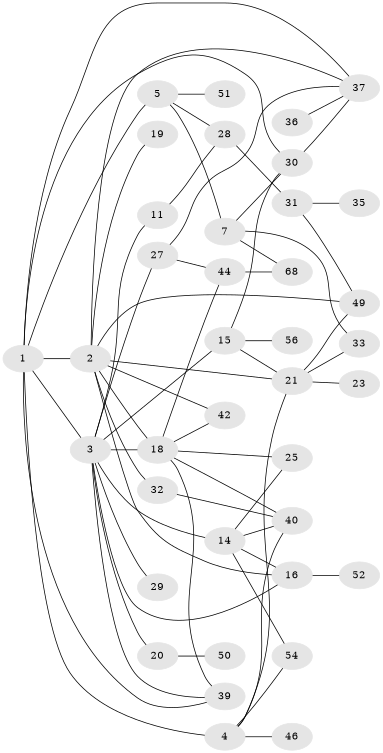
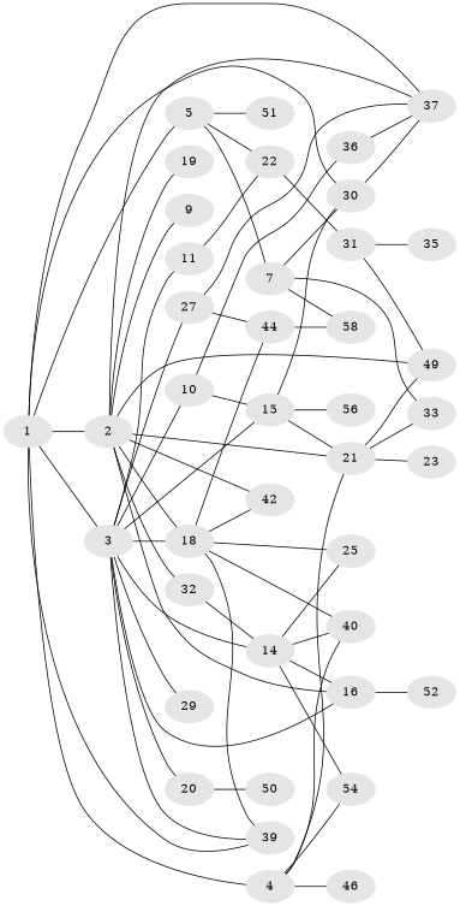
  graph {
    rankdir=LR
    node [color=gray90 style=filled]
    2 [super="+38"]
    37 [super="+47"]
+   9
    n4 [label=32 super="+24"]
    16 [super="+26"]
    18 [super="+53"]
    19
    21 [super="+41"]
    42
    49 [super="+55"]
    1
    3 [super="+8"]
    4 [super="+17"]
    5 [super="+6"]
    30 [super="+45"]
    39
+   10 [super="+22"]
    11 [super="+13"]
    14 [super="+57"]
    15 [super="+32"]
    20
    27
    29
    40
    46
    54
    7 [super="+44"]
-   28
+   28 [label=22]
    51
    52
    25
    n32 [label=44 super="+48"]
    33
    23
    36 [super="+43"]
    56
    50
-   58 [label=68]
+   58
    31
    35
    2 -- 37
+   2 -- 9
    2 -- n4
    2 -- 16
    2 -- 18
    2 -- 19
    2 -- 21
    2 -- 42
    2 -- 49
-   n4 -- 40
+   n4 -- 14
    16 -- 52
    18 -- 42
    18 -- 39
    18 -- 40
    18 -- 25
    18 -- n32
    21 -- 49
    21 -- 33
    21 -- 23
    1 -- 2
    1 -- 37
    1 -- 3
    1 -- 4
    1 -- 5
    1 -- 30
    1 -- 39
    3 -- 16
    3 -- 18
    3 -- 39
+   3 -- 10
    3 -- 11
    3 -- 14
    3 -- 15
    3 -- 20
    3 -- 27
    3 -- 29
    4 -- 21
    4 -- 40
    4 -- 46
    4 -- 54
    5 -- 7
    5 -- 28
    5 -- 51
    30 -- 37
+   10 -- 15
+   10 -- 36
    11 -- 28
    14 -- 16
    14 -- 40
    14 -- 54
    14 -- 25
    15 -- 21
    15 -- 30 [weight=2]
    15 -- 56
    20 -- 50
    27 -- 37
    27 -- n32
    7 -- 30
    7 -- 33
    7 -- 58
    28 -- 31
    n32 -- 58
    36 -- 37
    31 -- 49
    31 -- 35
  }
